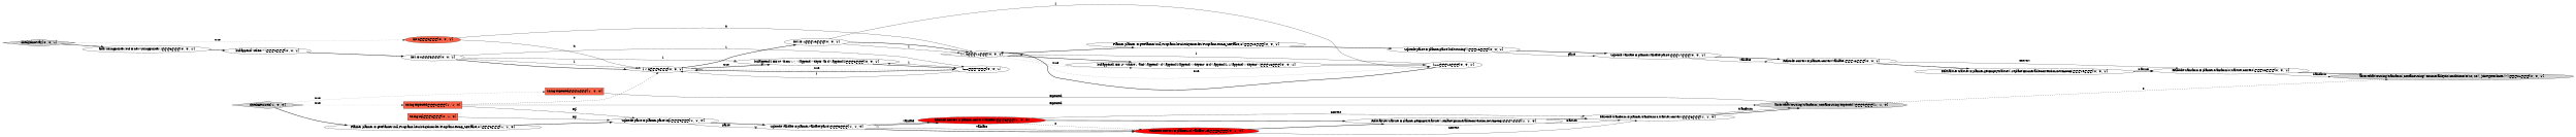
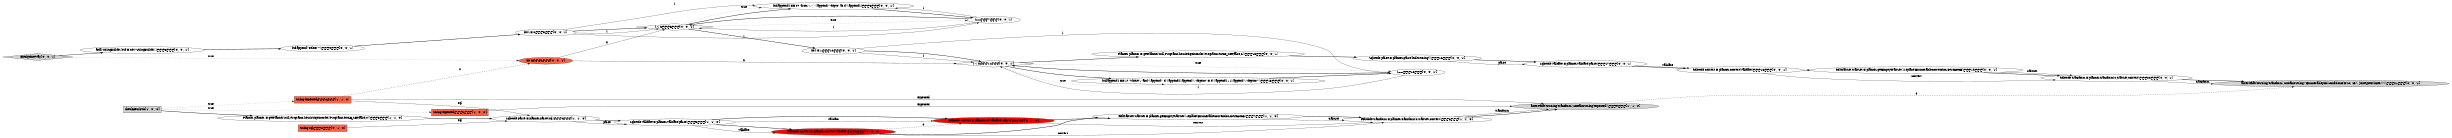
  digraph {
    rankdir=LR
    node [fillcolor=white shape=ellipse style=filled]
    edge [style=bold]
    n1 [fillcolor=lightgray label="checkJoinNWay['0', '0', '1']" shape=diamond]
    n2 [label="final StringBuilder buf = new StringBuilder()@@@3@@@['0', '0', '1']"]
    n3 [fillcolor=tomato label="int n@@@2@@@['0', '0', '1']"]
    n4 [label="buf.append(\"select *\")@@@4@@@['0', '0', '1']"]
    n5 [label="i < n@@@6@@@['0', '0', '1']" shape=diamond]
    n6 [label="i < n@@@11@@@['0', '0', '1']" shape=diamond]
    n7 [label="int i = 0@@@5@@@['0', '0', '1']"]
    n8 [label="buf.append(i == 0? \"from \": \", \").append(\"\"depts\" as d\").append(i)@@@8@@@['0', '0', '1']"]
    n9 [label="i++@@@7@@@['0', '0', '1']"]
    n10 [label="int i = 1@@@10@@@['0', '0', '1']"]
    n11 [label="SqlNode parse = planner.parse(buf.toString())@@@16@@@['0', '0', '1']"]
    n12 [label="SqlNode validate = planner.validate(parse)@@@17@@@['0', '0', '1']"]
    n13 [label="RelNode convert = planner.convert(validate)@@@18@@@['0', '0', '1']"]
    n14 [label="buf.append(i == 1? \"where\": \"and\").append(\" d\").append(i).append(\".\"deptno\" = d\").append(i - 1).append(\".\"deptno\"\")@@@13@@@['0', '0', '1']"]
    n15 [label="i++@@@12@@@['0', '0', '1']"]
    n16 [fillcolor=lightgray label="assertThat(toString(transform),containsString(\"EnumerableJoin(condition=(=($0, $5)(, joinType=(inner()\"))@@@21@@@['0', '0', '1']"]
    n17 [label="RelTraitSet traitSet = planner.getEmptyTraitSet().replace(EnumerableConvention.INSTANCE)@@@7@@@['1', '1', '0']"]
    n18 [label="RelNode transform = planner.transform(0,traitSet,convert)@@@8@@@['1', '1', '0']"]
    n19 [fillcolor=lightgray label="assertThat(toString(transform),containsString(expected))@@@9@@@['1', '1', '0']"]
    n20 [label="RelNode transform = planner.transform(0,traitSet,convert)@@@20@@@['0', '0', '1']"]
    n21 [fillcolor=tomato label="String expected@@@2@@@['1', '0', '0']" shape=box]
-   n22 [fillcolor=lightgray label="checkHeuristic['1', '0', '0']" shape=diamond]
+   n22 [fillcolor=lightgray label="checkHeuristic['1', '0', '0']" shape=box]
    n23 [label="Planner planner = getPlanner(null,Programs.heuristicJoinOrder(Programs.RULE_SET,false,0))@@@3@@@['1', '1', '0']"]
    n24 [fillcolor=tomato label="String expected@@@2@@@['1', '1', '0']" shape=box]
    n25 [label="SqlNode parse = planner.parse(sql)@@@4@@@['1', '1', '0']"]
    n26 [fillcolor=red label="RelNode convert = planner.rel(validate).rel@@@6@@@['0', '1', '0']"]
    n27 [label="Planner planner = getPlanner(null,Programs.heuristicJoinOrder(Programs.RULE_SET,false,6))@@@15@@@['0', '0', '1']"]
    n28 [fillcolor=red label="RelNode convert = planner.convert(validate)@@@6@@@['1', '0', '0']"]
    n29 [label="RelTraitSet traitSet = planner.getEmptyTraitSet().replace(EnumerableConvention.INSTANCE)@@@19@@@['0', '0', '1']"]
    n30 [label="SqlNode validate = planner.validate(parse)@@@5@@@['1', '1', '0']"]
    n31 [fillcolor=tomato label="String sql@@@2@@@['0', '1', '0']" shape=box]
    n1 -> n2
    n1 -> n3 [label=true style=dotted]
    n2 -> n4
    n3 -> n5 [label=n style=solid]
    n3 -> n6 [label=n style=solid]
    n4 -> n7
    n5 -> n8 [label=true style=dotted]
    n5 -> n8
    n5 -> n9 [label=true style=dotted]
    n5 -> n10
    n6 -> n14 [label=true style=dotted]
    n6 -> n14
    n6 -> n15 [label=true style=dotted]
    n6 -> n27
    n7 -> n5
    n7 -> n5 [label=i style=solid]
    n7 -> n8 [label=i style=solid]
    n7 -> n9 [label=i style=solid]
    n8 -> n9
    n9 -> n5
    n9 -> n5 [label=i style=solid]
    n9 -> n8 [label=i style=solid]
    n10 -> n6 [label=i style=solid]
    n10 -> n6
    n10 -> n15 [label=i style=solid]
    n11 -> n12
    n11 -> n12 [label=parse style=solid]
    n12 -> n13
    n12 -> n13 [label=validate style=solid]
    n13 -> n20 [label=convert style=solid]
    n13 -> n29
    n14 -> n15
    n15 -> n6
    n15 -> n6 [label=i style=solid]
    n17 -> n18
    n17 -> n18 [label=traitSet style=solid]
    n18 -> n19 [label=transform style=solid]
    n18 -> n19
    n19 -> n16 [label=0 style=dashed]
    n20 -> n16 [label=transform style=solid]
    n20 -> n16
    n21 -> n19 [label=expected style=solid]
    n22 -> n21 [label=true style=dotted]
    n22 -> n23
    n22 -> n24 [label=true style=dotted]
    n23 -> n25
-   n24 -> n5 [label=0 style=dashed]
+   n24 -> n3 [label=0 style=dashed]
    n24 -> n19 [label=expected style=solid]
    n24 -> n25 [label=sql style=solid]
    n25 -> n30
    n25 -> n30 [label=parse style=solid]
    n26 -> n17
    n26 -> n18 [label=convert style=solid]
    n27 -> n11
    n28 -> n17
    n28 -> n18 [label=convert style=solid]
    n28 -> n26 [label=0 style=dashed]
    n29 -> n20 [label=traitSet style=solid]
    n29 -> n20
    n30 -> n26 [label=validate style=solid]
    n30 -> n26
    n30 -> n28 [label=validate style=solid]
    n30 -> n28
    n31 -> n25 [label=sql style=solid]
  }
